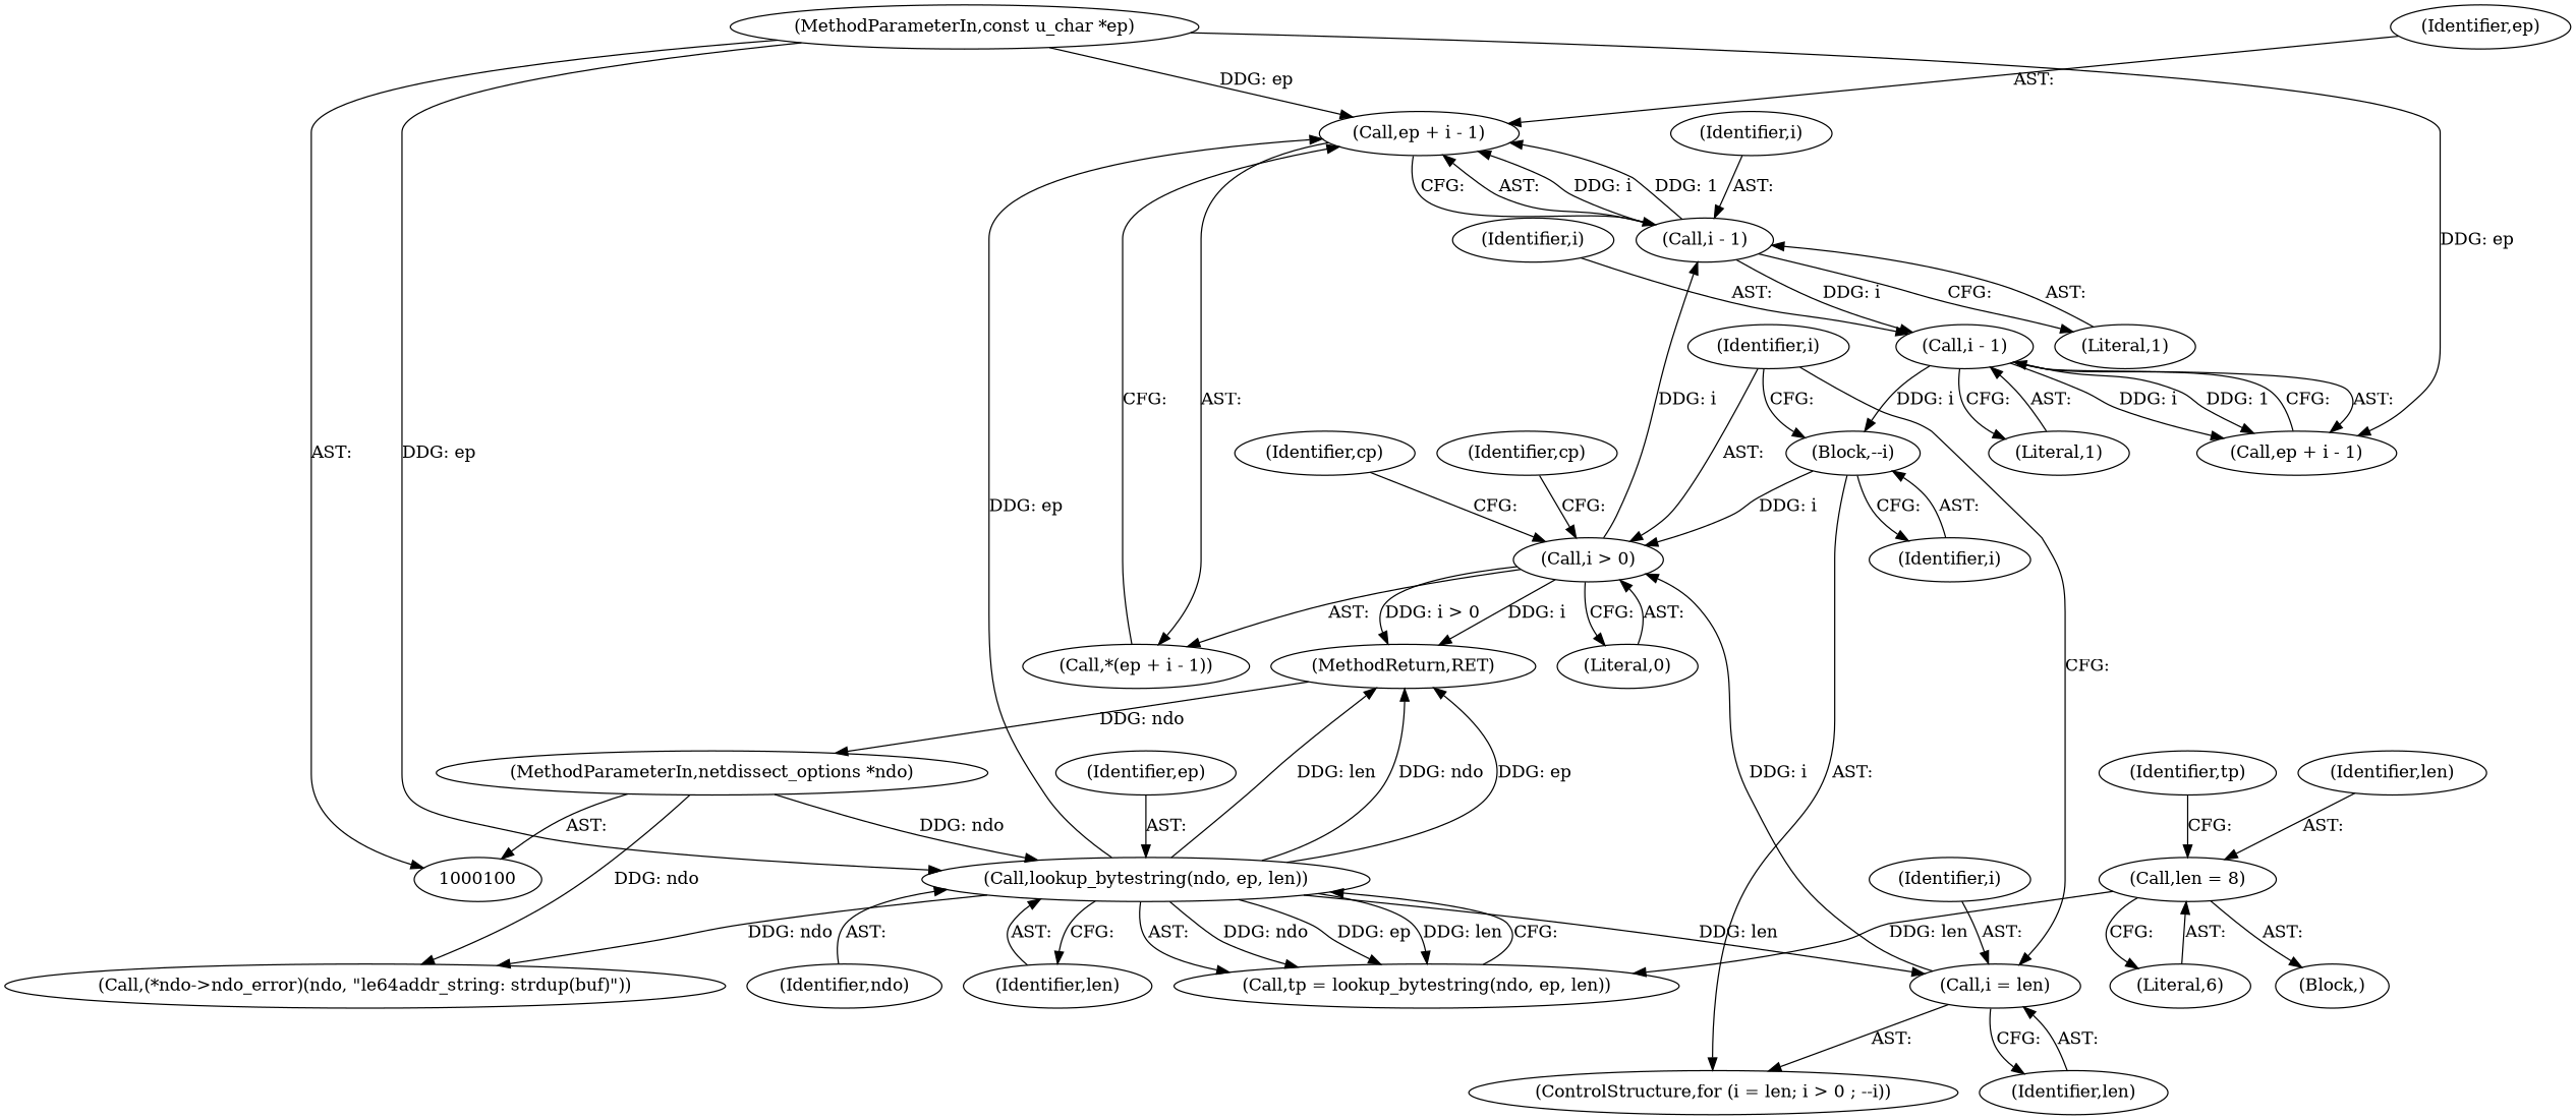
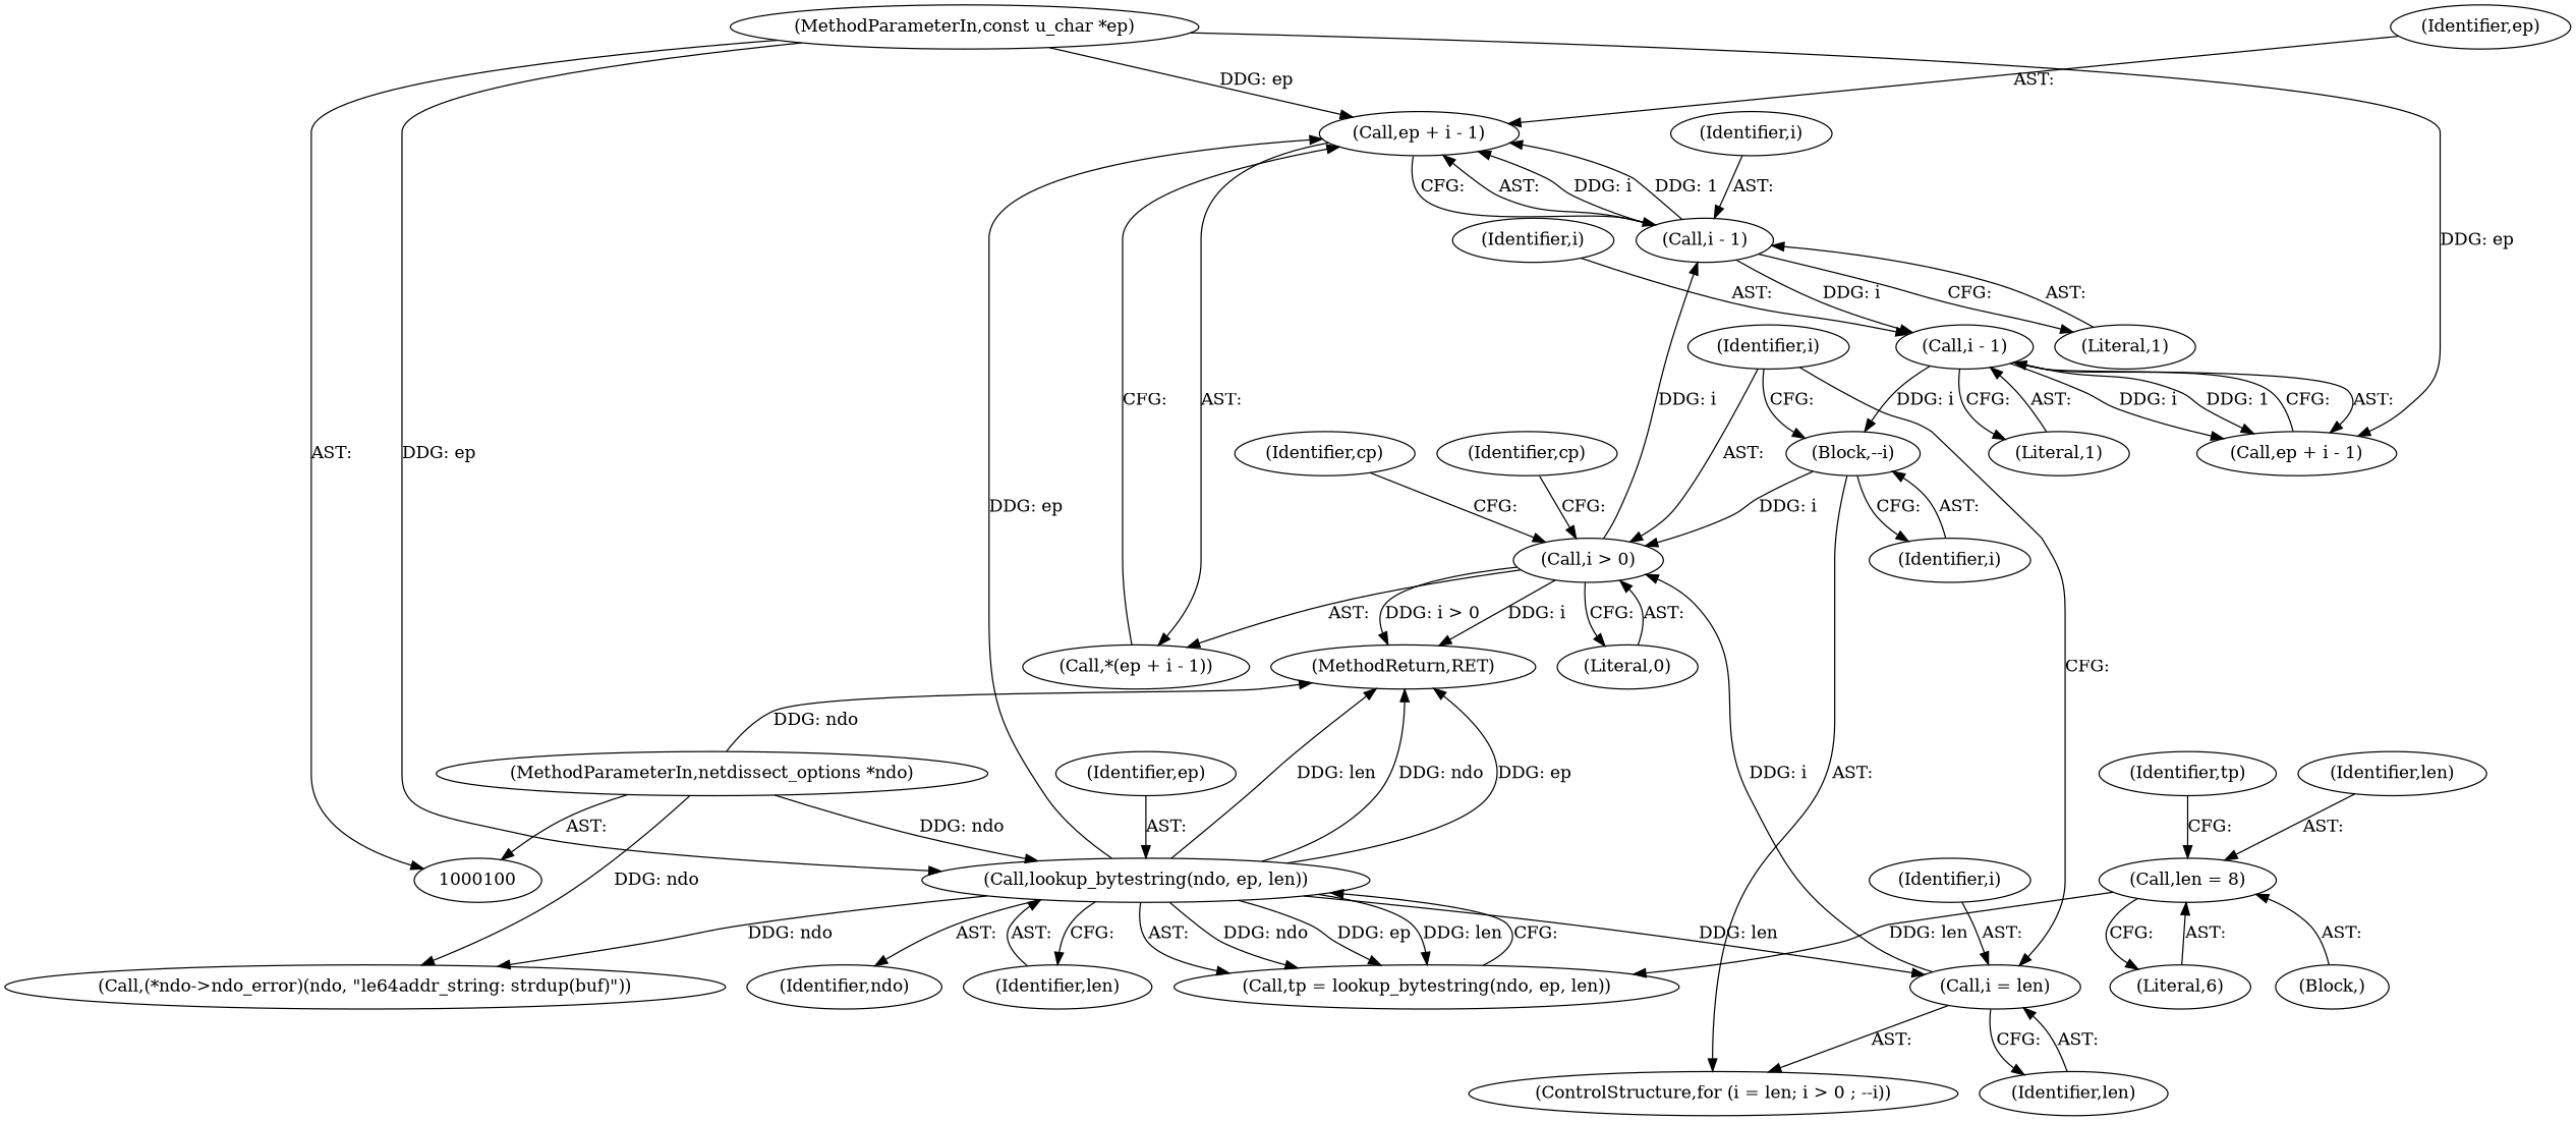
  digraph {
    n1 [label="(Call,ep + i - 1)"]
    n2 [label="(Call,i - 1)"]
    n3 [label="(Call,*(ep + i - 1))"]
    n4 [label="(Call,i - 1)"]
    n5 [label="(Literal,1)"]
    n6 [label="(Call,lookup_bytestring(ndo, ep, len))"]
    n7 [label="(Call,i = len)"]
    n8 [label="(Call,(*ndo->ndo_error)(ndo, \"le64addr_string: strdup(buf)\"))"]
    n9 [label="(Call,tp = lookup_bytestring(ndo, ep, len))"]
    n10 [label="(Identifier,len)"]
    n11 [label="(MethodReturn,RET)"]
    n12 [label="(Call,i > 0)"]
    n13 [label="(ControlStructure,for (i = len; i > 0 ; --i))"]
    n14 [label="(Identifier,len)"]
    n15 [label="(MethodParameterIn,netdissect_options *ndo)"]
    1000100
    n17 [label="(MethodParameterIn,const u_char *ep)"]
    n18 [label="(Call,ep + i - 1)"]
    n19 [label="(Call,len = 8)"]
    n20 [label="(Literal,6)"]
    n21 [label="(Block,)"]
    n22 [label="(Block,--i)"]
    n23 [label="(Literal,1)"]
    n24 [label="(Literal,0)"]
    n25 [label="(Identifier,i)"]
    n26 [label="(Identifier,cp)"]
    n27 [label="(Identifier,ep)"]
    n28 [label="(Identifier,tp)"]
    n29 [label="(Identifier,i)"]
    n30 [label="(Identifier,ep)"]
    n31 [label="(Identifier,i)"]
    n32 [label="(Identifier,cp)"]
    n33 [label="(Identifier,i)"]
    n34 [label="(Identifier,ndo)"]
    n35 [label="(Identifier,len)"]
    n36 [label="(Identifier,i)"]
    n1 -> n2 [label="CFG: "]
    n1 -> n3 [label="AST: "]
    n2 -> n1 [label="AST: "]
    n2 -> n1 [label="DDG: i"]
    n2 -> n1 [label="DDG: 1"]
    n2 -> n4 [label="DDG: i"]
    n2 -> n5 [label="CFG: "]
    n3 -> n1 [label="CFG: "]
    n4 -> n18 [label="AST: "]
    n4 -> n18 [label="DDG: i"]
    n4 -> n18 [label="DDG: 1"]
    n4 -> n22 [label="DDG: i"]
    n4 -> n23 [label="CFG: "]
    n5 -> n2 [label="AST: "]
    n6 -> n1 [label="DDG: ep"]
    n6 -> n7 [label="DDG: len"]
    n6 -> n8 [label="DDG: ndo"]
    n6 -> n9 [label="AST: "]
    n6 -> n9 [label="DDG: ndo"]
    n6 -> n9 [label="DDG: ep"]
    n6 -> n9 [label="DDG: len"]
    n6 -> n10 [label="CFG: "]
    n6 -> n11 [label="DDG: len"]
    n6 -> n11 [label="DDG: ndo"]
    n6 -> n11 [label="DDG: ep"]
    n7 -> n12 [label="DDG: i"]
    n7 -> n13 [label="AST: "]
    n7 -> n14 [label="CFG: "]
    n9 -> n6 [label="CFG: "]
    n10 -> n6 [label="AST: "]
    n12 -> n2 [label="DDG: i"]
    n12 -> n3 [label="AST: "]
    n12 -> n11 [label="DDG: i"]
    n12 -> n11 [label="DDG: i > 0"]
    n12 -> n24 [label="CFG: "]
    n14 -> n7 [label="AST: "]
    n15 -> n6 [label="DDG: ndo"]
    n15 -> n8 [label="DDG: ndo"]
-   n11 -> n15 [label="DDG: ndo"]
+   n15 -> n11 [label="DDG: ndo"]
    n15 -> 1000100 [label="AST: "]
    n17 -> n1 [label="DDG: ep"]
    n17 -> n6 [label="DDG: ep"]
    n17 -> 1000100 [label="AST: "]
    n17 -> n18 [label="DDG: ep"]
    n18 -> n4 [label="CFG: "]
    n19 -> n9 [label="DDG: len"]
    n19 -> n20 [label="CFG: "]
-   n19 -> n21 [label="AST: "]
+   n21 -> n19 [label="AST: "]
    n20 -> n19 [label="AST: "]
    n22 -> n12 [label="DDG: i"]
    n22 -> n13 [label="AST: "]
    n22 -> n25 [label="CFG: "]
    n23 -> n4 [label="AST: "]
    n24 -> n12 [label="AST: "]
    n25 -> n22 [label="AST: "]
    n26 -> n12 [label="CFG: "]
    n27 -> n1 [label="AST: "]
    n28 -> n19 [label="CFG: "]
    n29 -> n7 [label="AST: "]
    n30 -> n6 [label="AST: "]
    n31 -> n2 [label="AST: "]
    n32 -> n12 [label="CFG: "]
    n33 -> n4 [label="AST: "]
-   n34 -> n6 [label="AST: "]
+   n6 -> n34 [label="AST: "]
    n35 -> n19 [label="AST: "]
    n36 -> n7 [label="CFG: "]
    n36 -> n12 [label="AST: "]
    n36 -> n22 [label="CFG: "]
  }
